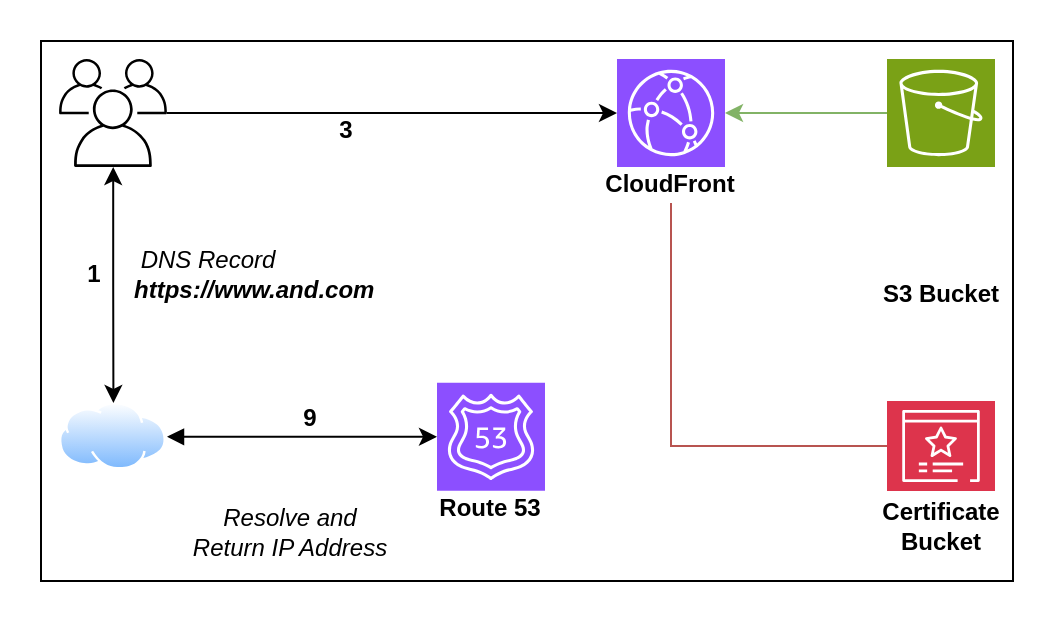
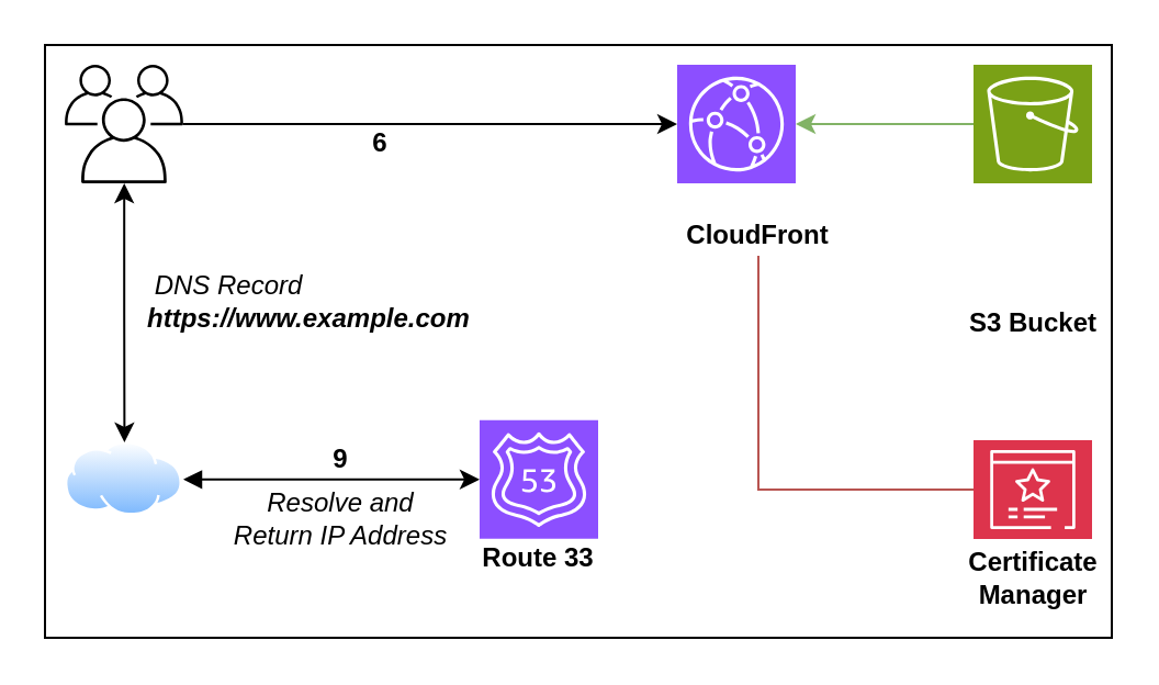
  <mxCell id="0" />
  <mxCell id="1" parent="0" />
  <mxCell id="2" value="" style="rounded=0;whiteSpace=wrap;html=1;fillColor=none;" parent="1" vertex="1"><mxGeometry x="20" y="20" width="486" height="270" as="geometry" /></mxCell>
- <mxCell id="3" value="&lt;i&gt;&amp;nbsp;DNS Record&lt;br&gt;&lt;b&gt;https://www.and.com&lt;/b&gt;&lt;/i&gt;" style="text;html=1;align=left;verticalAlign=middle;whiteSpace=wrap;rounded=0;container=0;" parent="1" vertex="1"><mxGeometry x="65" y="122" width="153" height="30" as="geometry" /></mxCell>
- <mxCell id="4" value="&lt;div&gt;&lt;i style=&quot;background-color: initial;&quot;&gt;&lt;span style=&quot;font-weight: normal;&quot;&gt;Resolve and Return&lt;/span&gt;&lt;/i&gt;&lt;i style=&quot;background-color: initial;&quot;&gt;&lt;span style=&quot;font-weight: normal;&quot;&gt;&amp;nbsp;IP Address&lt;/span&gt;&lt;/i&gt;&lt;/div&gt;" style="text;html=1;align=center;verticalAlign=middle;whiteSpace=wrap;rounded=0;fontStyle=1;container=0;" parent="1" vertex="1"><mxGeometry x="91" y="248" width="108" height="36" as="geometry" /></mxCell>
- <mxCell id="5" value="&lt;b&gt;1&lt;/b&gt;" style="text;html=1;align=center;verticalAlign=middle;whiteSpace=wrap;rounded=0;container=0;" parent="1" vertex="1"><mxGeometry x="38" y="128" width="18" height="18" as="geometry" /></mxCell>
+ <mxCell id="3" value="&lt;i&gt;&amp;nbsp;DNS Record&lt;br&gt;&lt;b&gt;https://www.example.com&lt;/b&gt;&lt;/i&gt;" style="text;html=1;align=left;verticalAlign=middle;whiteSpace=wrap;rounded=0;container=0;" parent="1" vertex="1"><mxGeometry x="65" y="122" width="153" height="30" as="geometry" /></mxCell>
+ <mxCell id="4" value="&lt;div&gt;&lt;i style=&quot;background-color: initial;&quot;&gt;&lt;span style=&quot;font-weight: normal;&quot;&gt;Resolve and Return&lt;/span&gt;&lt;/i&gt;&lt;i style=&quot;background-color: initial;&quot;&gt;&lt;span style=&quot;font-weight: normal;&quot;&gt;&amp;nbsp;IP Address&lt;/span&gt;&lt;/i&gt;&lt;/div&gt;" style="text;html=1;align=center;verticalAlign=middle;whiteSpace=wrap;rounded=0;fontStyle=1;container=0;" parent="1" vertex="1"><mxGeometry x="101" y="218" width="108" height="36" as="geometry" /></mxCell>
  <mxCell id="6" value="&lt;span&gt;9&lt;/span&gt;" style="text;html=1;align=center;verticalAlign=middle;whiteSpace=wrap;rounded=0;fontStyle=1;container=0;" parent="1" vertex="1"><mxGeometry x="146" y="200" width="18" height="18" as="geometry" /></mxCell>
- <mxCell id="7" value="&lt;span&gt;3&lt;/span&gt;" style="text;html=1;align=center;verticalAlign=middle;whiteSpace=wrap;rounded=0;fontStyle=1;container=0;" parent="1" vertex="1"><mxGeometry x="164" y="56" width="18" height="18" as="geometry" /></mxCell>
+ <mxCell id="7" value="&lt;span&gt;6&lt;/span&gt;" style="text;html=1;align=center;verticalAlign=middle;whiteSpace=wrap;rounded=0;fontStyle=1;container=0;" parent="1" vertex="1"><mxGeometry x="164" y="56" width="18" height="18" as="geometry" /></mxCell>
  <mxCell id="8" style="edgeStyle=orthogonalEdgeStyle;rounded=0;orthogonalLoop=1;jettySize=auto;html=1;startArrow=block;startFill=1;" parent="1" source="9" target="10" edge="1"><mxGeometry relative="1" as="geometry" /></mxCell>
  <mxCell id="9" value="" style="image;aspect=fixed;perimeter=ellipsePerimeter;html=1;align=center;shadow=0;dashed=0;spacingTop=3;image=img/lib/active_directory/internet_cloud.svg;container=0;" parent="1" vertex="1"><mxGeometry x="29.43" y="201" width="53.57" height="33.75" as="geometry" /></mxCell>
  <mxCell id="10" value="" style="sketch=0;points=[[0,0,0],[0.25,0,0],[0.5,0,0],[0.75,0,0],[1,0,0],[0,1,0],[0.25,1,0],[0.5,1,0],[0.75,1,0],[1,1,0],[0,0.25,0],[0,0.5,0],[0,0.75,0],[1,0.25,0],[1,0.5,0],[1,0.75,0]];outlineConnect=0;fontColor=#232F3E;fillColor=#8C4FFF;strokeColor=#ffffff;dashed=0;verticalLabelPosition=bottom;verticalAlign=top;align=center;html=1;fontSize=12;fontStyle=0;aspect=fixed;shape=mxgraph.aws4.resourceIcon;resIcon=mxgraph.aws4.route_53;movable=1;resizable=1;rotatable=1;deletable=1;editable=1;locked=0;connectable=1;container=0;" parent="1" vertex="1"><mxGeometry x="218" y="190.88" width="54" height="54" as="geometry" /></mxCell>
  <mxCell id="11" style="edgeStyle=orthogonalEdgeStyle;rounded=0;orthogonalLoop=1;jettySize=auto;html=1;endArrow=classic;endFill=1;startArrow=classic;startFill=1;" parent="1" source="12" target="9" edge="1"><mxGeometry relative="1" as="geometry" /></mxCell>
  <mxCell id="12" value="" style="sketch=0;outlineConnect=0;dashed=0;verticalLabelPosition=bottom;verticalAlign=top;align=center;html=1;fontSize=12;fontStyle=1;aspect=fixed;shape=mxgraph.aws4.illustration_users;pointerEvents=1;fillStyle=solid;container=0;fillColor=#000000;" parent="1" vertex="1"><mxGeometry x="29" y="29" width="54" height="54" as="geometry" /></mxCell>
- <mxCell id="13" value="&lt;b&gt;Route 53&lt;br&gt;&lt;/b&gt;" style="text;html=1;align=center;verticalAlign=middle;whiteSpace=wrap;rounded=0;container=0;" parent="1" vertex="1"><mxGeometry x="209" y="244.88" width="72" height="18" as="geometry" /></mxCell>
+ <mxCell id="13" value="&lt;b&gt;Route 33&lt;br&gt;&lt;/b&gt;" style="text;html=1;align=center;verticalAlign=middle;whiteSpace=wrap;rounded=0;container=0;" parent="1" vertex="1"><mxGeometry x="209" y="244.88" width="72" height="18" as="geometry" /></mxCell>
  <mxCell id="14" value="" style="sketch=0;points=[[0,0,0],[0.25,0,0],[0.5,0,0],[0.75,0,0],[1,0,0],[0,1,0],[0.25,1,0],[0.5,1,0],[0.75,1,0],[1,1,0],[0,0.25,0],[0,0.5,0],[0,0.75,0],[1,0.25,0],[1,0.5,0],[1,0.75,0]];outlineConnect=0;fontColor=#232F3E;fillColor=#8C4FFF;strokeColor=#ffffff;dashed=0;verticalLabelPosition=bottom;verticalAlign=top;align=center;html=1;fontSize=12;fontStyle=0;aspect=fixed;shape=mxgraph.aws4.resourceIcon;resIcon=mxgraph.aws4.cloudfront;" parent="1" vertex="1"><mxGeometry x="308" y="29" width="54" height="54" as="geometry" /></mxCell>
- <mxCell id="15" value="&lt;b&gt;CloudFront&lt;/b&gt;" style="text;html=1;align=center;verticalAlign=middle;whiteSpace=wrap;rounded=0;container=0;" parent="1" vertex="1"><mxGeometry x="299" y="83" width="72" height="18" as="geometry" /></mxCell>
+ <mxCell id="15" value="&lt;b&gt;CloudFront&lt;/b&gt;" style="text;html=1;align=center;verticalAlign=middle;whiteSpace=wrap;rounded=0;container=0;" parent="1" vertex="1"><mxGeometry x="309" y="98" width="72" height="18" as="geometry" /></mxCell>
  <mxCell id="16" style="edgeStyle=orthogonalEdgeStyle;rounded=0;orthogonalLoop=1;jettySize=auto;html=1;entryX=0;entryY=0.5;entryDx=0;entryDy=0;entryPerimeter=0;" parent="1" source="12" target="14" edge="1"><mxGeometry relative="1" as="geometry" /></mxCell>
  <mxCell id="17" value="&lt;b&gt;S3 Bucket&lt;/b&gt;" style="text;html=1;align=center;verticalAlign=middle;whiteSpace=wrap;rounded=0;movable=1;resizable=1;rotatable=1;deletable=1;editable=1;locked=0;connectable=1;container=0;" parent="1" vertex="1"><mxGeometry x="438.5" y="138" width="63" height="18" as="geometry" /></mxCell>
  <mxCell id="18" value="" style="sketch=0;points=[[0,0,0],[0.25,0,0],[0.5,0,0],[0.75,0,0],[1,0,0],[0,1,0],[0.25,1,0],[0.5,1,0],[0.75,1,0],[1,1,0],[0,0.25,0],[0,0.5,0],[0,0.75,0],[1,0.25,0],[1,0.5,0],[1,0.75,0]];outlineConnect=0;fontColor=#232F3E;fillColor=#7AA116;strokeColor=#ffffff;dashed=0;verticalLabelPosition=bottom;verticalAlign=top;align=center;html=1;fontSize=12;fontStyle=0;aspect=fixed;shape=mxgraph.aws4.resourceIcon;resIcon=mxgraph.aws4.s3;container=0;" parent="1" vertex="1"><mxGeometry x="443" y="29" width="54" height="54" as="geometry" /></mxCell>
  <mxCell id="19" style="edgeStyle=orthogonalEdgeStyle;rounded=0;orthogonalLoop=1;jettySize=auto;html=1;entryX=0.5;entryY=1;entryDx=0;entryDy=0;fillColor=#f8cecc;strokeColor=#b85450;endArrow=none;endFill=0;" parent="1" source="20" target="15" edge="1"><mxGeometry relative="1" as="geometry" /></mxCell>
  <mxCell id="20" value="" style="sketch=0;points=[[0,0,0],[0.25,0,0],[0.5,0,0],[0.75,0,0],[1,0,0],[0,1,0],[0.25,1,0],[0.5,1,0],[0.75,1,0],[1,1,0],[0,0.25,0],[0,0.5,0],[0,0.75,0],[1,0.25,0],[1,0.5,0],[1,0.75,0]];outlineConnect=0;fontColor=#232F3E;fillColor=#DD344C;strokeColor=#ffffff;dashed=0;verticalLabelPosition=bottom;verticalAlign=top;align=center;html=1;fontSize=12;fontStyle=0;shape=mxgraph.aws4.resourceIcon;resIcon=mxgraph.aws4.certificate_manager_3;" parent="1" vertex="1"><mxGeometry x="443" y="200" width="54" height="45" as="geometry" /></mxCell>
- <mxCell id="21" value="&lt;b&gt;Certificate Bucket&lt;/b&gt;" style="text;html=1;align=center;verticalAlign=middle;whiteSpace=wrap;rounded=0;movable=1;resizable=1;rotatable=1;deletable=1;editable=1;locked=0;connectable=1;container=0;" parent="1" vertex="1"><mxGeometry x="438.5" y="245" width="63" height="36" as="geometry" /></mxCell>
+ <mxCell id="21" value="&lt;b&gt;Certificate Manager&lt;/b&gt;" style="text;html=1;align=center;verticalAlign=middle;whiteSpace=wrap;rounded=0;movable=1;resizable=1;rotatable=1;deletable=1;editable=1;locked=0;connectable=1;container=0;" parent="1" vertex="1"><mxGeometry x="438.5" y="245" width="63" height="36" as="geometry" /></mxCell>
  <mxCell id="22" style="edgeStyle=orthogonalEdgeStyle;rounded=0;orthogonalLoop=1;jettySize=auto;html=1;entryX=1;entryY=0.5;entryDx=0;entryDy=0;entryPerimeter=0;fillColor=#d5e8d4;strokeColor=#82b366;" parent="1" source="18" target="14" edge="1"><mxGeometry relative="1" as="geometry" /></mxCell>
